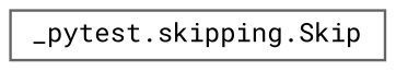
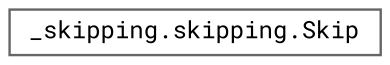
  digraph {
    rankdir=LR
    fontname="Roboto Mono"
-   n1 [color=grey40 fillcolor=white fontname="Roboto Mono" fontsize=10 height=0.2 label="_pytest.skipping.Skip" shape=box style=filled width=0.4]
+   n1 [color=grey40 fillcolor=white fontname="Roboto Mono" fontsize=10 height=0.2 label="_skipping.skipping.Skip" shape=box style=filled width=0.4]
  }
